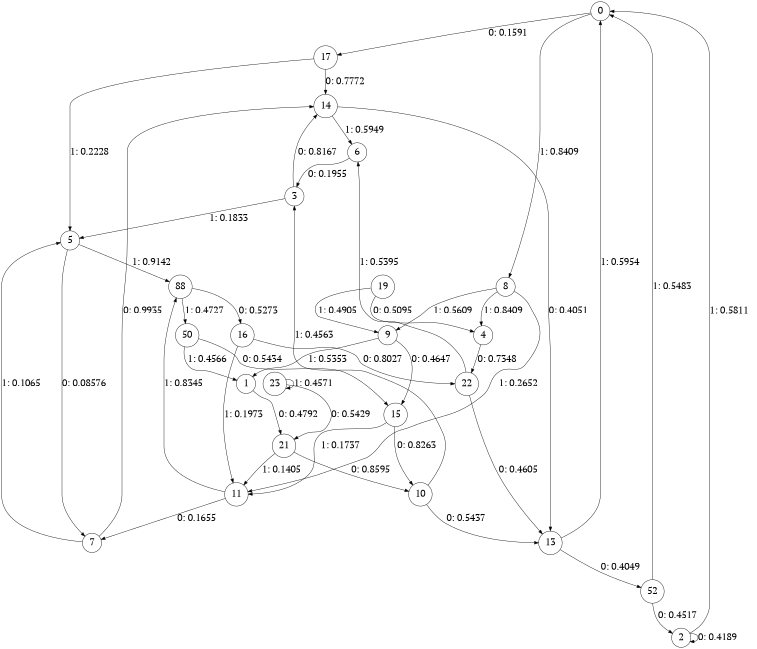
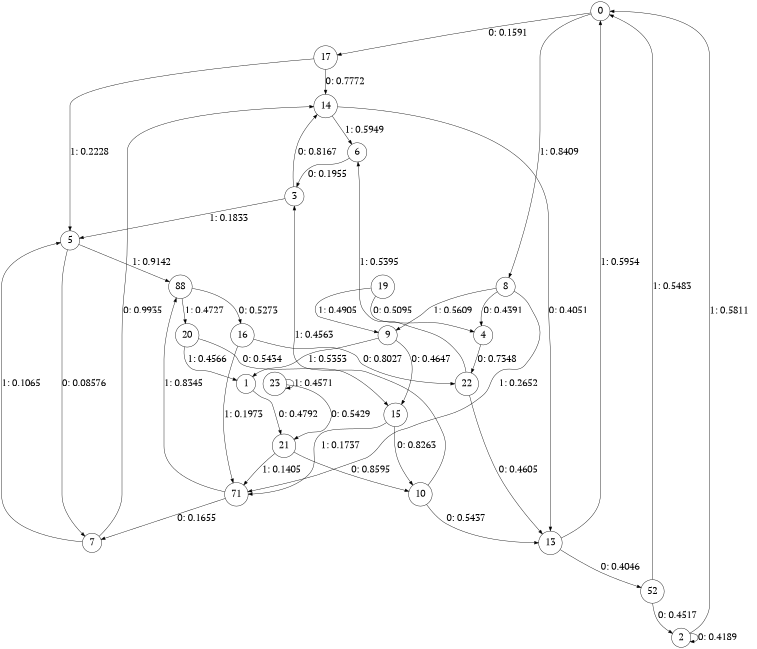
  digraph {
    fontname="PT Serif"
    node [fontname="PT Serif" fontsize=24 shape=circle]
    edge [fontname="PT Serif" fontsize=24]
    0
    17
    8
    14
    5
    4
    9
-   11
+   11 [label=71]
    6
    13
    7
    n12 [label=88]
    22
    1
    15
    21
    10
    23
    3
    2
    n21 [label=52]
    16
-   20 [label=50]
+   20
    19
    0 -> 17 [label="0: 0.1591   "]
    0 -> 8 [label="1: 0.8409   "]
    17 -> 14 [label="0: 0.7772   "]
    17 -> 5 [label="1: 0.2228   "]
-   8 -> 4 [label="1: 0.8409   "]
+   8 -> 4 [label="0: 0.4391   "]
    8 -> 9 [label="1: 0.5609   "]
    8 -> 11 [label="1: 0.2652   "]
    14 -> 6 [label="1: 0.5949   "]
    14 -> 13 [label="0: 0.4051   "]
    5 -> 7 [label="0: 0.08576  "]
    5 -> n12 [label="1: 0.9142   "]
    4 -> 22 [label="0: 0.7348   "]
    9 -> 1 [label="1: 0.5353   "]
    9 -> 15 [label="0: 0.4647   "]
    11 -> 7 [label="0: 0.1655   "]
    11 -> n12 [label="1: 0.8345   "]
    6 -> 3 [label="0: 0.1955   "]
    13 -> 0 [label="1: 0.5954   "]
-   13 -> n21 [label="0: 0.4049   "]
+   13 -> n21 [label="0: 0.4046   "]
    7 -> 14 [label="0: 0.9935   "]
    7 -> 5 [label="1: 0.1065   "]
    n12 -> 16 [label="0: 0.5273   "]
    n12 -> 20 [label="1: 0.4727   "]
    22 -> 6 [label="1: 0.5395   "]
    22 -> 13 [label="0: 0.4605   "]
    1 -> 21 [label="0: 0.4792   "]
    15 -> 11 [label="1: 0.1737   "]
    15 -> 10 [label="0: 0.8263   "]
    21 -> 11 [label="1: 0.1405   "]
    21 -> 10 [label="0: 0.8595   "]
    10 -> 13 [label="0: 0.5437   "]
    10 -> 3 [label="1: 0.4563   "]
    23 -> 21 [label="0: 0.5429   "]
    23 -> 23 [label="1: 0.4571   "]
    3 -> 14 [label="0: 0.8167   "]
    3 -> 5 [label="1: 0.1833   "]
    2 -> 0 [label="1: 0.5811   "]
    2 -> 2 [label="0: 0.4189   "]
    n21 -> 0 [label="1: 0.5483   "]
    n21 -> 2 [label="0: 0.4517   "]
    16 -> 11 [label="1: 0.1973   "]
    16 -> 22 [label="0: 0.8027   "]
    20 -> 1 [label="1: 0.4566   "]
    20 -> 15 [label="0: 0.5434   "]
    19 -> 4 [label="0: 0.5095   "]
    19 -> 9 [label="1: 0.4905   "]
  }
